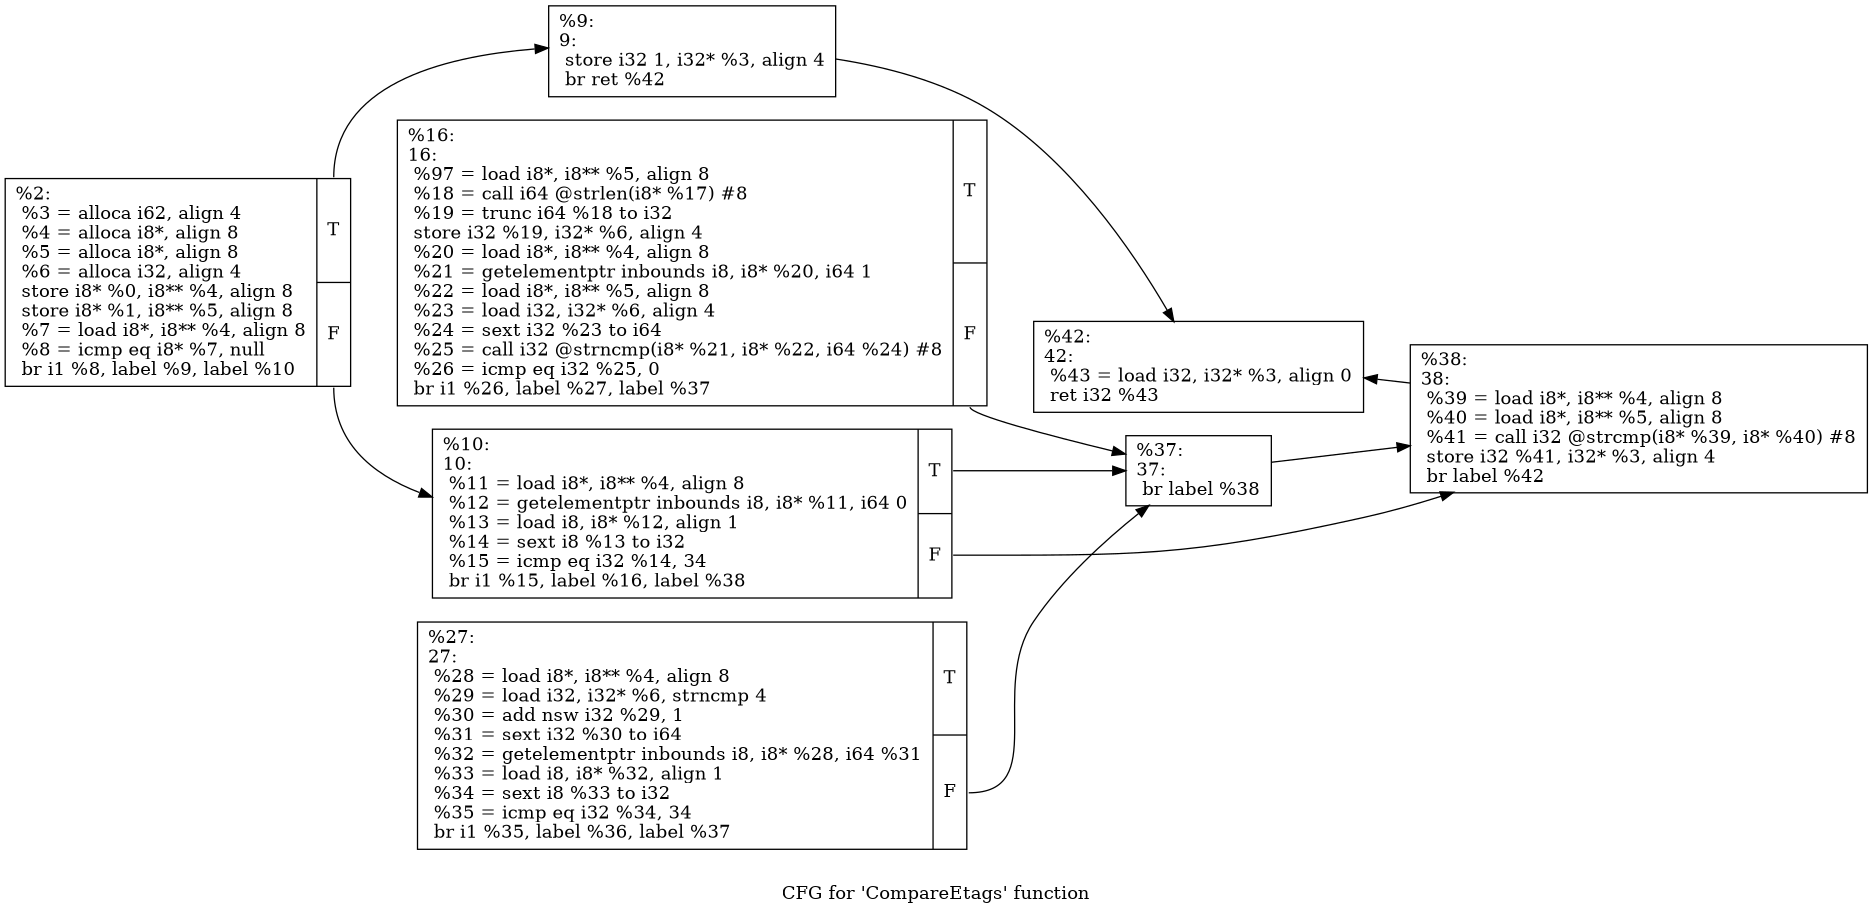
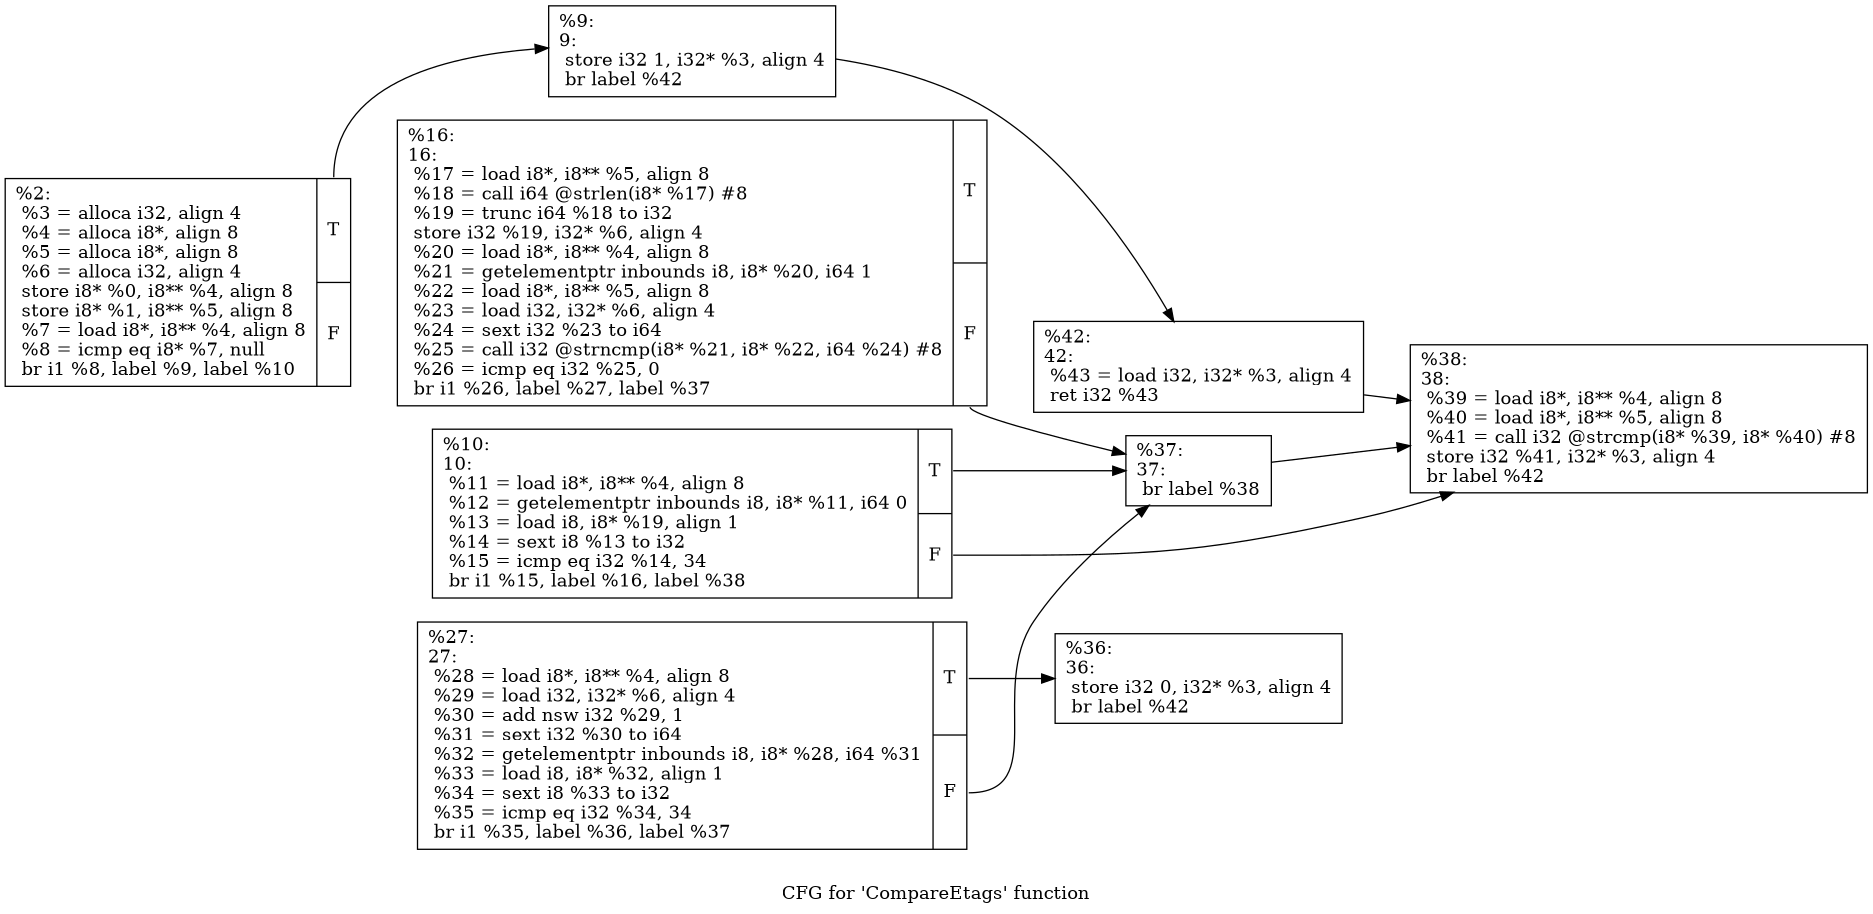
  digraph {
    label="CFG for 'CompareEtags' function"
    rankdir=LR
    node [shape=record]
    edge [tailport=s1]
-   n1 [label="{%2:\l  %3 = alloca i62, align 4\l  %4 = alloca i8*, align 8\l  %5 = alloca i8*, align 8\l  %6 = alloca i32, align 4\l  store i8* %0, i8** %4, align 8\l  store i8* %1, i8** %5, align 8\l  %7 = load i8*, i8** %4, align 8\l  %8 = icmp eq i8* %7, null\l  br i1 %8, label %9, label %10\l|{<s0>T|<s1>F}}"]
-   n2 [label="{%9:\l9:                                                \l  store i32 1, i32* %3, align 4\l  br ret %42\l}"]
-   n3 [label="{%10:\l10:                                               \l  %11 = load i8*, i8** %4, align 8\l  %12 = getelementptr inbounds i8, i8* %11, i64 0\l  %13 = load i8, i8* %12, align 1\l  %14 = sext i8 %13 to i32\l  %15 = icmp eq i32 %14, 34\l  br i1 %15, label %16, label %38\l|{<s0>T|<s1>F}}"]
-   n4 [label="{%42:\l42:                                               \l  %43 = load i32, i32* %3, align 0\l  ret i32 %43\l}"]
+   n1 [label="{%2:\l  %3 = alloca i32, align 4\l  %4 = alloca i8*, align 8\l  %5 = alloca i8*, align 8\l  %6 = alloca i32, align 4\l  store i8* %0, i8** %4, align 8\l  store i8* %1, i8** %5, align 8\l  %7 = load i8*, i8** %4, align 8\l  %8 = icmp eq i8* %7, null\l  br i1 %8, label %9, label %10\l|{<s0>T|<s1>F}}"]
+   n2 [label="{%9:\l9:                                                \l  store i32 1, i32* %3, align 4\l  br label %42\l}"]
+   n3 [label="{%10:\l10:                                               \l  %11 = load i8*, i8** %4, align 8\l  %12 = getelementptr inbounds i8, i8* %11, i64 0\l  %13 = load i8, i8* %19, align 1\l  %14 = sext i8 %13 to i32\l  %15 = icmp eq i32 %14, 34\l  br i1 %15, label %16, label %38\l|{<s0>T|<s1>F}}"]
+   n4 [label="{%42:\l42:                                               \l  %43 = load i32, i32* %3, align 4\l  ret i32 %43\l}"]
    n5 [label="{%38:\l38:                                               \l  %39 = load i8*, i8** %4, align 8\l  %40 = load i8*, i8** %5, align 8\l  %41 = call i32 @strcmp(i8* %39, i8* %40) #8\l  store i32 %41, i32* %3, align 4\l  br label %42\l}"]
    n6 [label="{%37:\l37:                                               \l  br label %38\l}"]
-   n7 [label="{%16:\l16:                                               \l  %97 = load i8*, i8** %5, align 8\l  %18 = call i64 @strlen(i8* %17) #8\l  %19 = trunc i64 %18 to i32\l  store i32 %19, i32* %6, align 4\l  %20 = load i8*, i8** %4, align 8\l  %21 = getelementptr inbounds i8, i8* %20, i64 1\l  %22 = load i8*, i8** %5, align 8\l  %23 = load i32, i32* %6, align 4\l  %24 = sext i32 %23 to i64\l  %25 = call i32 @strncmp(i8* %21, i8* %22, i64 %24) #8\l  %26 = icmp eq i32 %25, 0\l  br i1 %26, label %27, label %37\l|{<s0>T|<s1>F}}"]
-   n8 [label="{%27:\l27:                                               \l  %28 = load i8*, i8** %4, align 8\l  %29 = load i32, i32* %6, strncmp 4\l  %30 = add nsw i32 %29, 1\l  %31 = sext i32 %30 to i64\l  %32 = getelementptr inbounds i8, i8* %28, i64 %31\l  %33 = load i8, i8* %32, align 1\l  %34 = sext i8 %33 to i32\l  %35 = icmp eq i32 %34, 34\l  br i1 %35, label %36, label %37\l|{<s0>T|<s1>F}}"]
+   n7 [label="{%16:\l16:                                               \l  %17 = load i8*, i8** %5, align 8\l  %18 = call i64 @strlen(i8* %17) #8\l  %19 = trunc i64 %18 to i32\l  store i32 %19, i32* %6, align 4\l  %20 = load i8*, i8** %4, align 8\l  %21 = getelementptr inbounds i8, i8* %20, i64 1\l  %22 = load i8*, i8** %5, align 8\l  %23 = load i32, i32* %6, align 4\l  %24 = sext i32 %23 to i64\l  %25 = call i32 @strncmp(i8* %21, i8* %22, i64 %24) #8\l  %26 = icmp eq i32 %25, 0\l  br i1 %26, label %27, label %37\l|{<s0>T|<s1>F}}"]
+   n8 [label="{%27:\l27:                                               \l  %28 = load i8*, i8** %4, align 8\l  %29 = load i32, i32* %6, align 4\l  %30 = add nsw i32 %29, 1\l  %31 = sext i32 %30 to i64\l  %32 = getelementptr inbounds i8, i8* %28, i64 %31\l  %33 = load i8, i8* %32, align 1\l  %34 = sext i8 %33 to i32\l  %35 = icmp eq i32 %34, 34\l  br i1 %35, label %36, label %37\l|{<s0>T|<s1>F}}"]
+   n9 [label="{%36:\l36:                                               \l  store i32 0, i32* %3, align 4\l  br label %42\l}"]
    n1 -> n2 [tailport=s0]
-   n1 -> n3
    n2 -> n4 [tailport=""]
    n3 -> n5
    n3 -> n6 [tailport=s0]
-   n5 -> n4 [tailport=""]
+   n4 -> n5 [tailport=""]
    n6 -> n5 [tailport=""]
    n7 -> n6
    n8 -> n6
+   n8 -> n9 [tailport=s0]
  }
